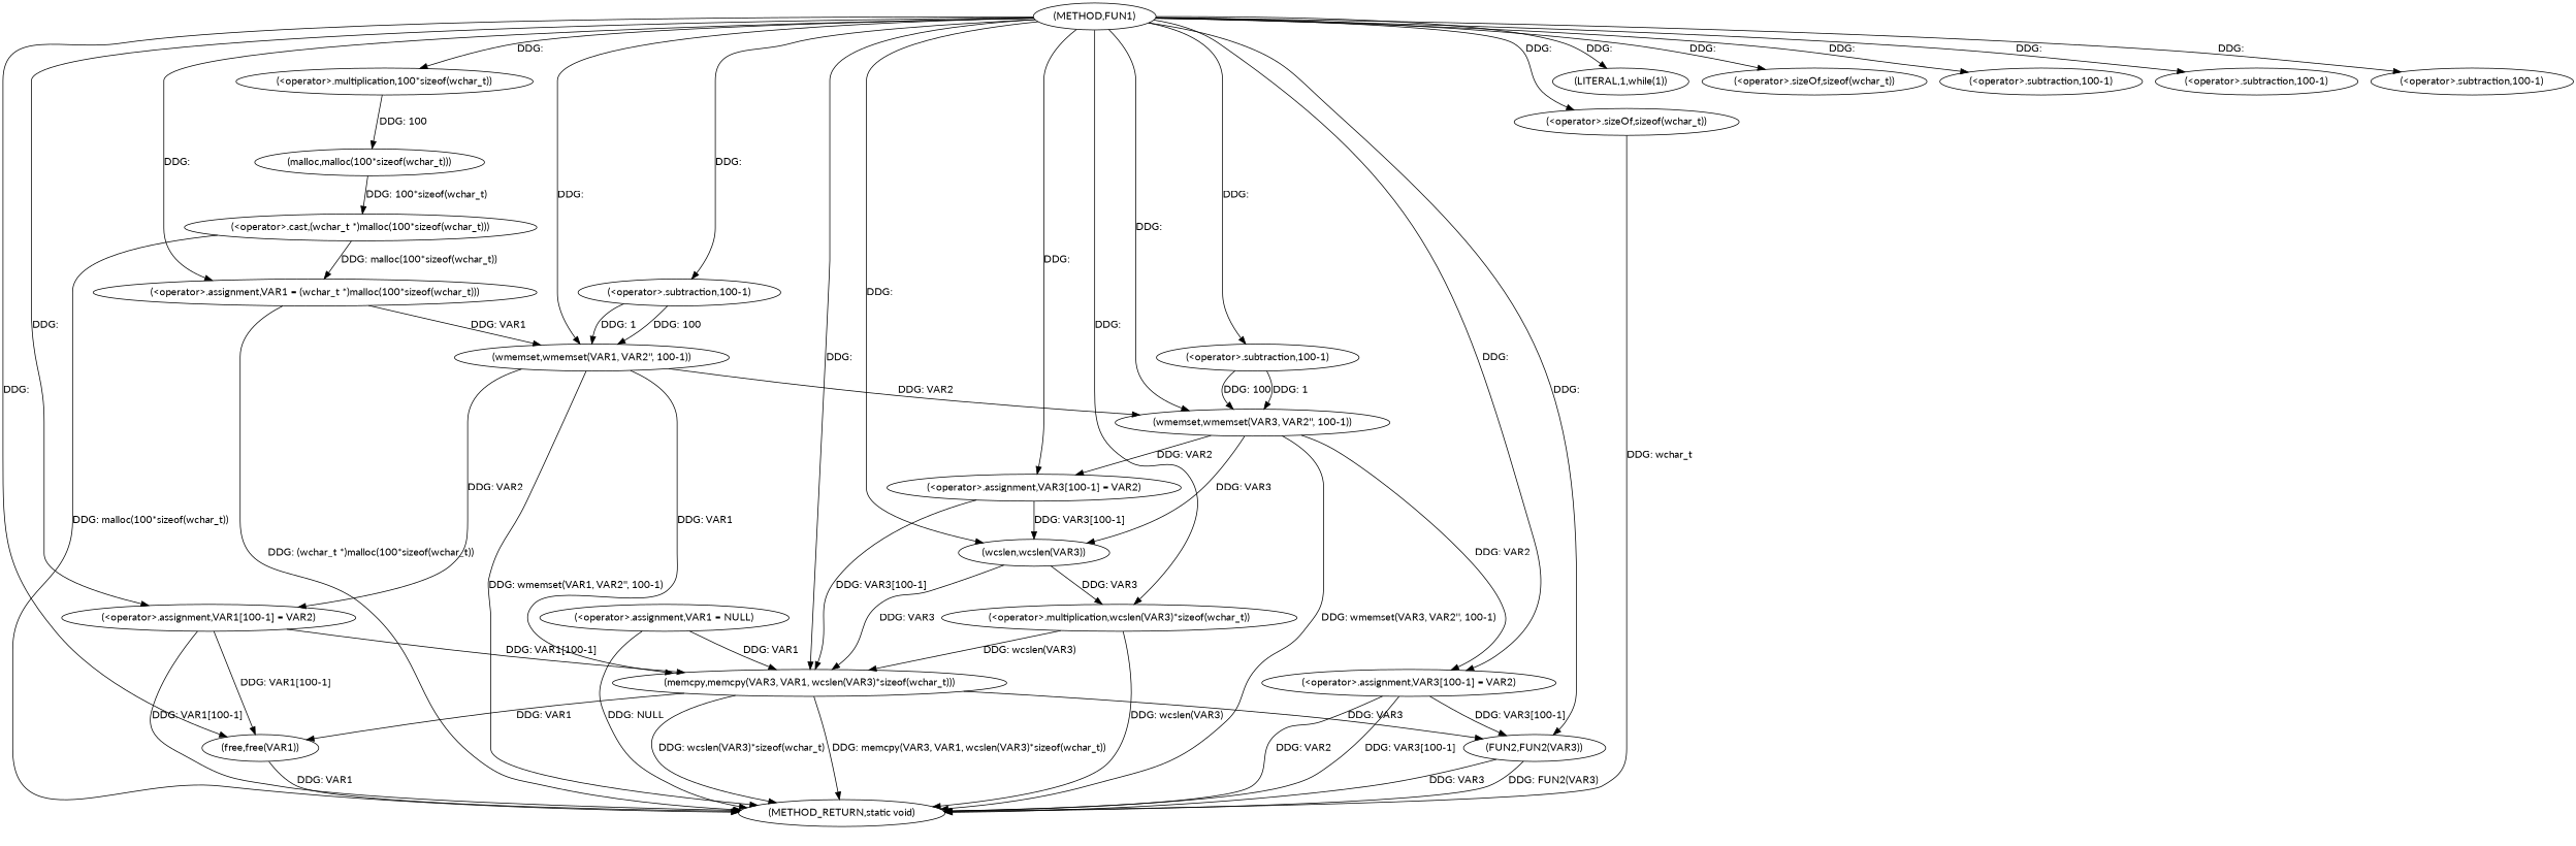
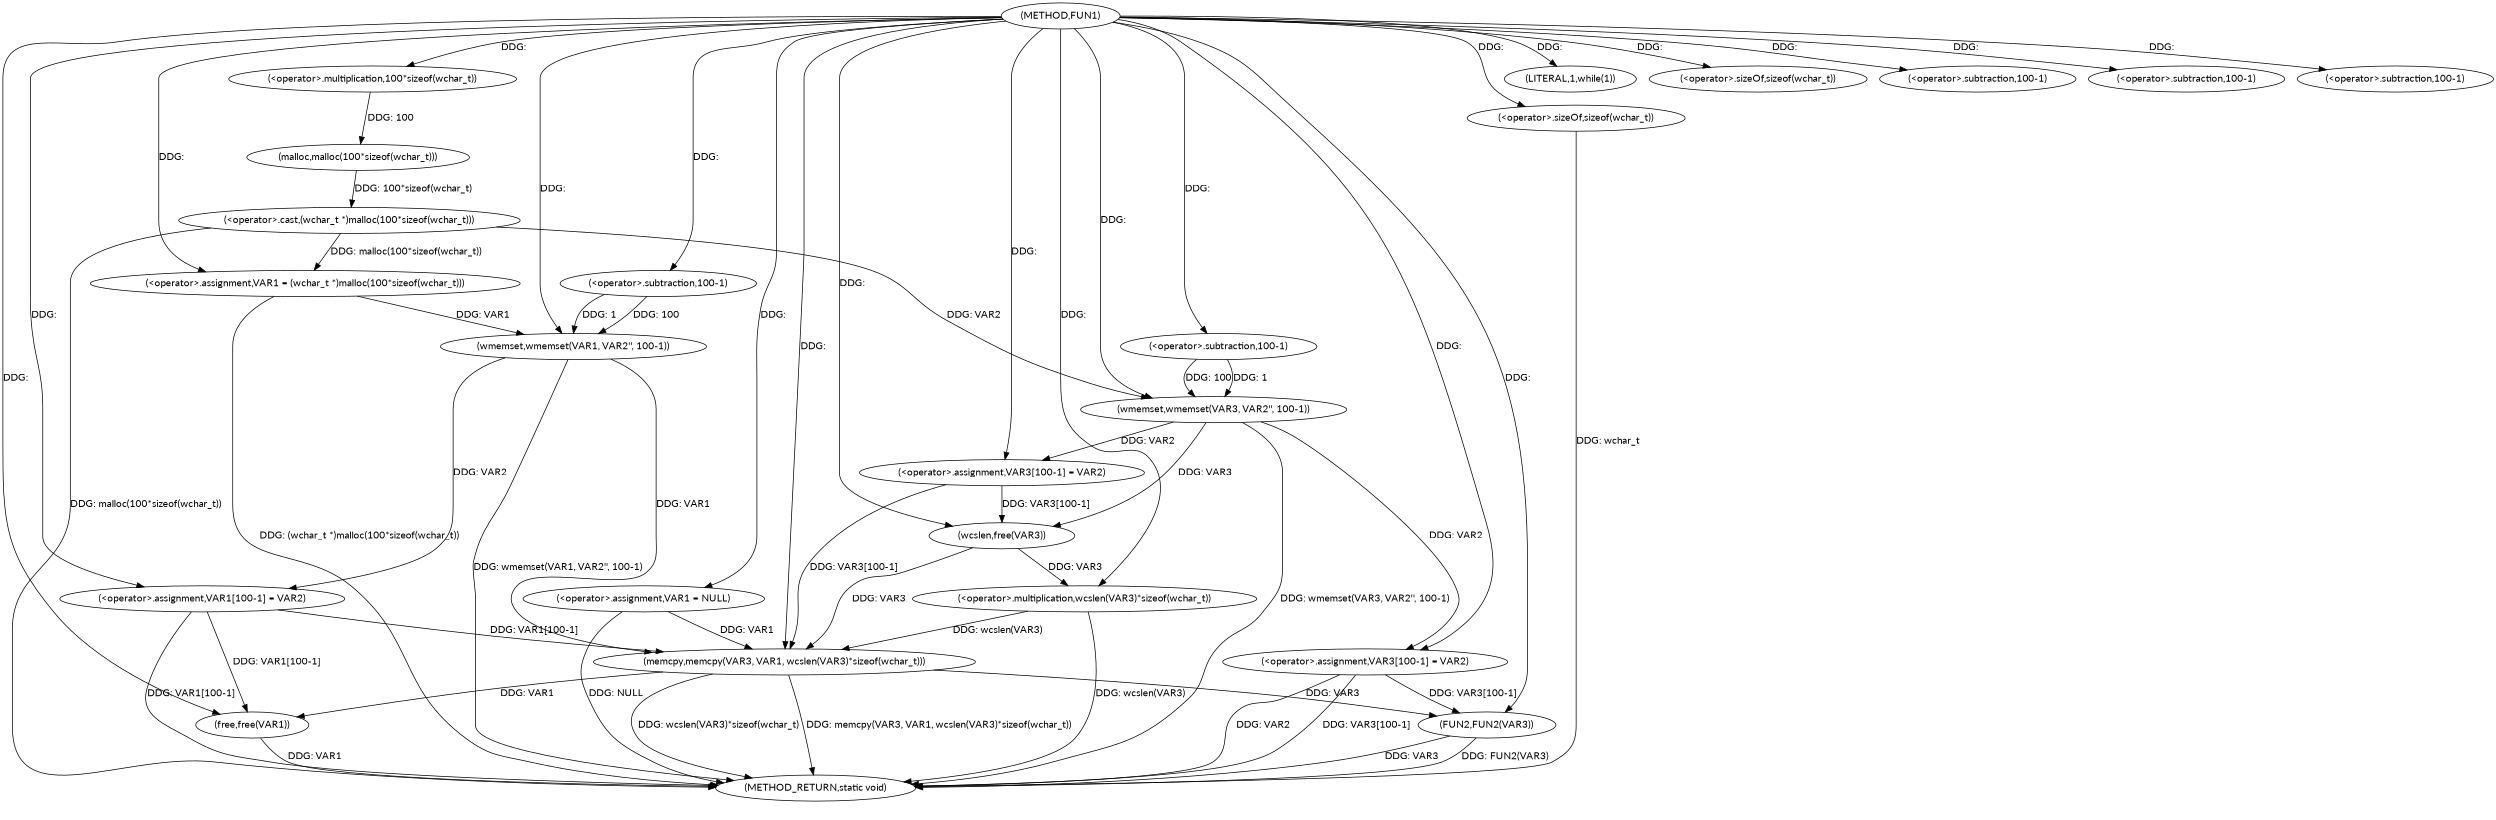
  digraph {
    fontname=Lato
    node [fontname=Lato]
    edge [fontname=Lato]
    n1 [label="(METHOD,FUN1)"]
    n2 [label="(<operator>.assignment,VAR1 = NULL)"]
    n3 [label="(LITERAL,1,while(1))"]
    n4 [label="(<operator>.assignment,VAR1 = (wchar_t *)malloc(100*sizeof(wchar_t)))"]
    n5 [label="(<operator>.multiplication,100*sizeof(wchar_t))"]
    n6 [label="(<operator>.sizeOf,sizeof(wchar_t))"]
    n7 [label="(wmemset,wmemset(VAR1, VAR2'', 100-1))"]
    n8 [label="(<operator>.subtraction,100-1)"]
    n9 [label="(<operator>.assignment,VAR1[100-1] = VAR2)"]
    n10 [label="(<operator>.subtraction,100-1)"]
    n11 [label="(wmemset,wmemset(VAR3, VAR2'', 100-1))"]
    n12 [label="(<operator>.subtraction,100-1)"]
    n13 [label="(<operator>.assignment,VAR3[100-1] = VAR2)"]
    n14 [label="(<operator>.subtraction,100-1)"]
    n15 [label="(memcpy,memcpy(VAR3, VAR1, wcslen(VAR3)*sizeof(wchar_t)))"]
    n16 [label="(<operator>.multiplication,wcslen(VAR3)*sizeof(wchar_t))"]
-   n17 [label="(wcslen,wcslen(VAR3))"]
+   n17 [label="(wcslen,free(VAR3))"]
    n18 [label="(<operator>.sizeOf,sizeof(wchar_t))"]
    n19 [label="(<operator>.assignment,VAR3[100-1] = VAR2)"]
    n20 [label="(<operator>.subtraction,100-1)"]
    n21 [label="(FUN2,FUN2(VAR3))"]
    n22 [label="(free,free(VAR1))"]
    n23 [label="(METHOD_RETURN,static void)"]
    n24 [label="(malloc,malloc(100*sizeof(wchar_t)))"]
    n25 [label="(<operator>.cast,(wchar_t *)malloc(100*sizeof(wchar_t)))"]
+   n1 -> n2 [label="DDG: "]
    n1 -> n3 [label="DDG: "]
    n1 -> n4 [label="DDG: "]
    n1 -> n5 [label="DDG: "]
    n1 -> n6 [label="DDG: "]
    n1 -> n7 [label="DDG: "]
    n1 -> n8 [label="DDG: "]
    n1 -> n9 [label="DDG: "]
    n1 -> n10 [label="DDG: "]
    n1 -> n11 [label="DDG: "]
    n1 -> n12 [label="DDG: "]
    n1 -> n13 [label="DDG: "]
    n1 -> n14 [label="DDG: "]
    n1 -> n15 [label="DDG: "]
    n1 -> n16 [label="DDG: "]
    n1 -> n17 [label="DDG: "]
    n1 -> n18 [label="DDG: "]
    n1 -> n19 [label="DDG: "]
    n1 -> n20 [label="DDG: "]
    n1 -> n21 [label="DDG: "]
    n1 -> n22 [label="DDG: "]
    n2 -> n15 [label="DDG: VAR1"]
    n2 -> n23 [label="DDG: NULL"]
    n4 -> n7 [label="DDG: VAR1"]
    n4 -> n23 [label="DDG: (wchar_t *)malloc(100*sizeof(wchar_t))"]
    n5 -> n24 [label="DDG: 100"]
    n7 -> n9 [label="DDG: VAR2"]
-   n7 -> n11 [label="DDG: VAR2"]
+   n25 -> n11 [label="DDG: VAR2"]
    n7 -> n15 [label="DDG: VAR1"]
    n7 -> n23 [label="DDG: wmemset(VAR1, VAR2'', 100-1)"]
    n8 -> n7 [label="DDG: 100"]
    n8 -> n7 [label="DDG: 1"]
    n9 -> n15 [label="DDG: VAR1[100-1]"]
    n9 -> n22 [label="DDG: VAR1[100-1]"]
    n9 -> n23 [label="DDG: VAR1[100-1]"]
    n11 -> n13 [label="DDG: VAR2"]
    n11 -> n17 [label="DDG: VAR3"]
    n11 -> n19 [label="DDG: VAR2"]
    n11 -> n23 [label="DDG: wmemset(VAR3, VAR2'', 100-1)"]
    n12 -> n11 [label="DDG: 100"]
    n12 -> n11 [label="DDG: 1"]
    n13 -> n15 [label="DDG: VAR3[100-1]"]
    n13 -> n17 [label="DDG: VAR3[100-1]"]
    n15 -> n21 [label="DDG: VAR3"]
    n15 -> n22 [label="DDG: VAR1"]
    n15 -> n23 [label="DDG: wcslen(VAR3)*sizeof(wchar_t)"]
    n15 -> n23 [label="DDG: memcpy(VAR3, VAR1, wcslen(VAR3)*sizeof(wchar_t))"]
    n16 -> n15 [label="DDG: wcslen(VAR3)"]
    n16 -> n23 [label="DDG: wcslen(VAR3)"]
    n17 -> n15 [label="DDG: VAR3"]
    n17 -> n16 [label="DDG: VAR3"]
    n18 -> n23 [label="DDG: wchar_t"]
    n19 -> n21 [label="DDG: VAR3[100-1]"]
    n19 -> n23 [label="DDG: VAR3[100-1]"]
    n19 -> n23 [label="DDG: VAR2"]
    n21 -> n23 [label="DDG: VAR3"]
    n21 -> n23 [label="DDG: FUN2(VAR3)"]
    n22 -> n23 [label="DDG: VAR1"]
    n24 -> n25 [label="DDG: 100*sizeof(wchar_t)"]
    n25 -> n4 [label="DDG: malloc(100*sizeof(wchar_t))"]
    n25 -> n23 [label="DDG: malloc(100*sizeof(wchar_t))"]
  }
